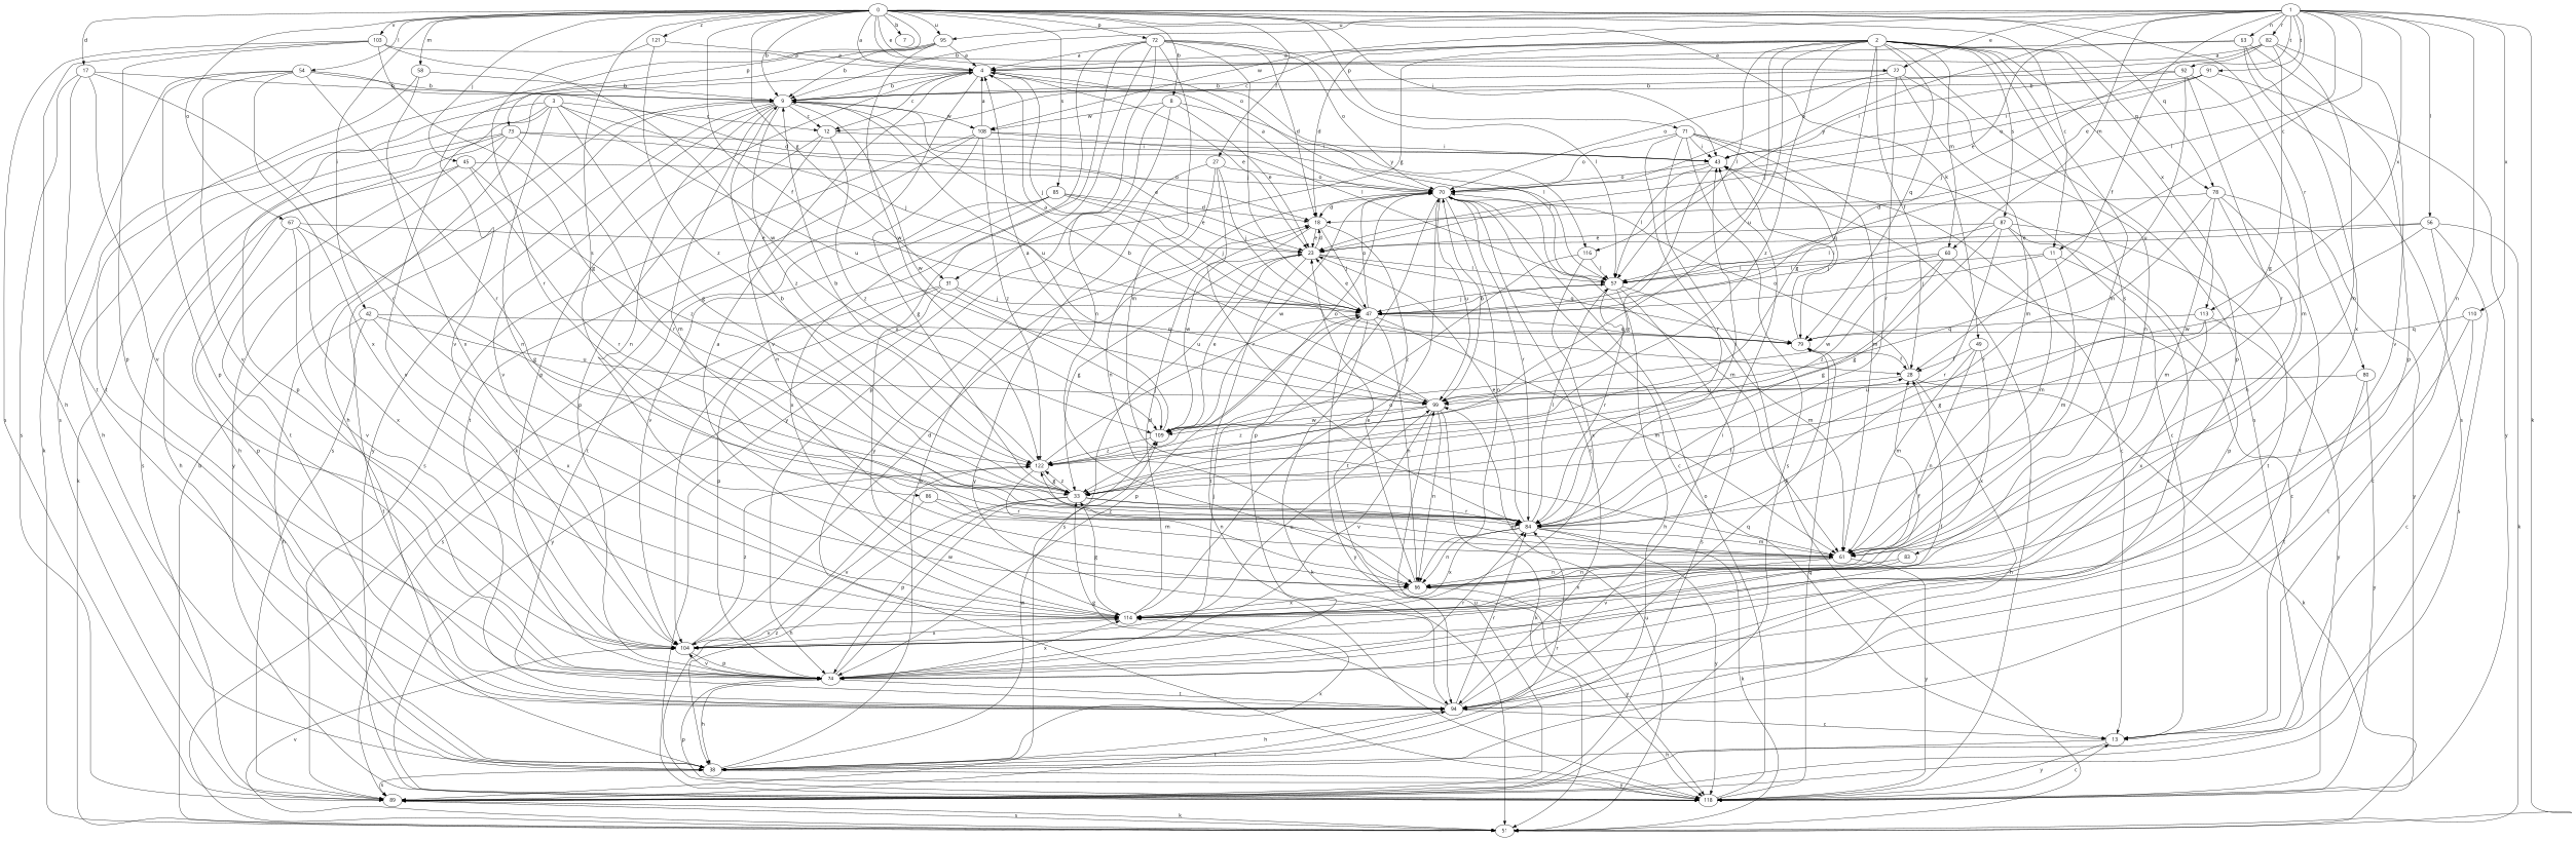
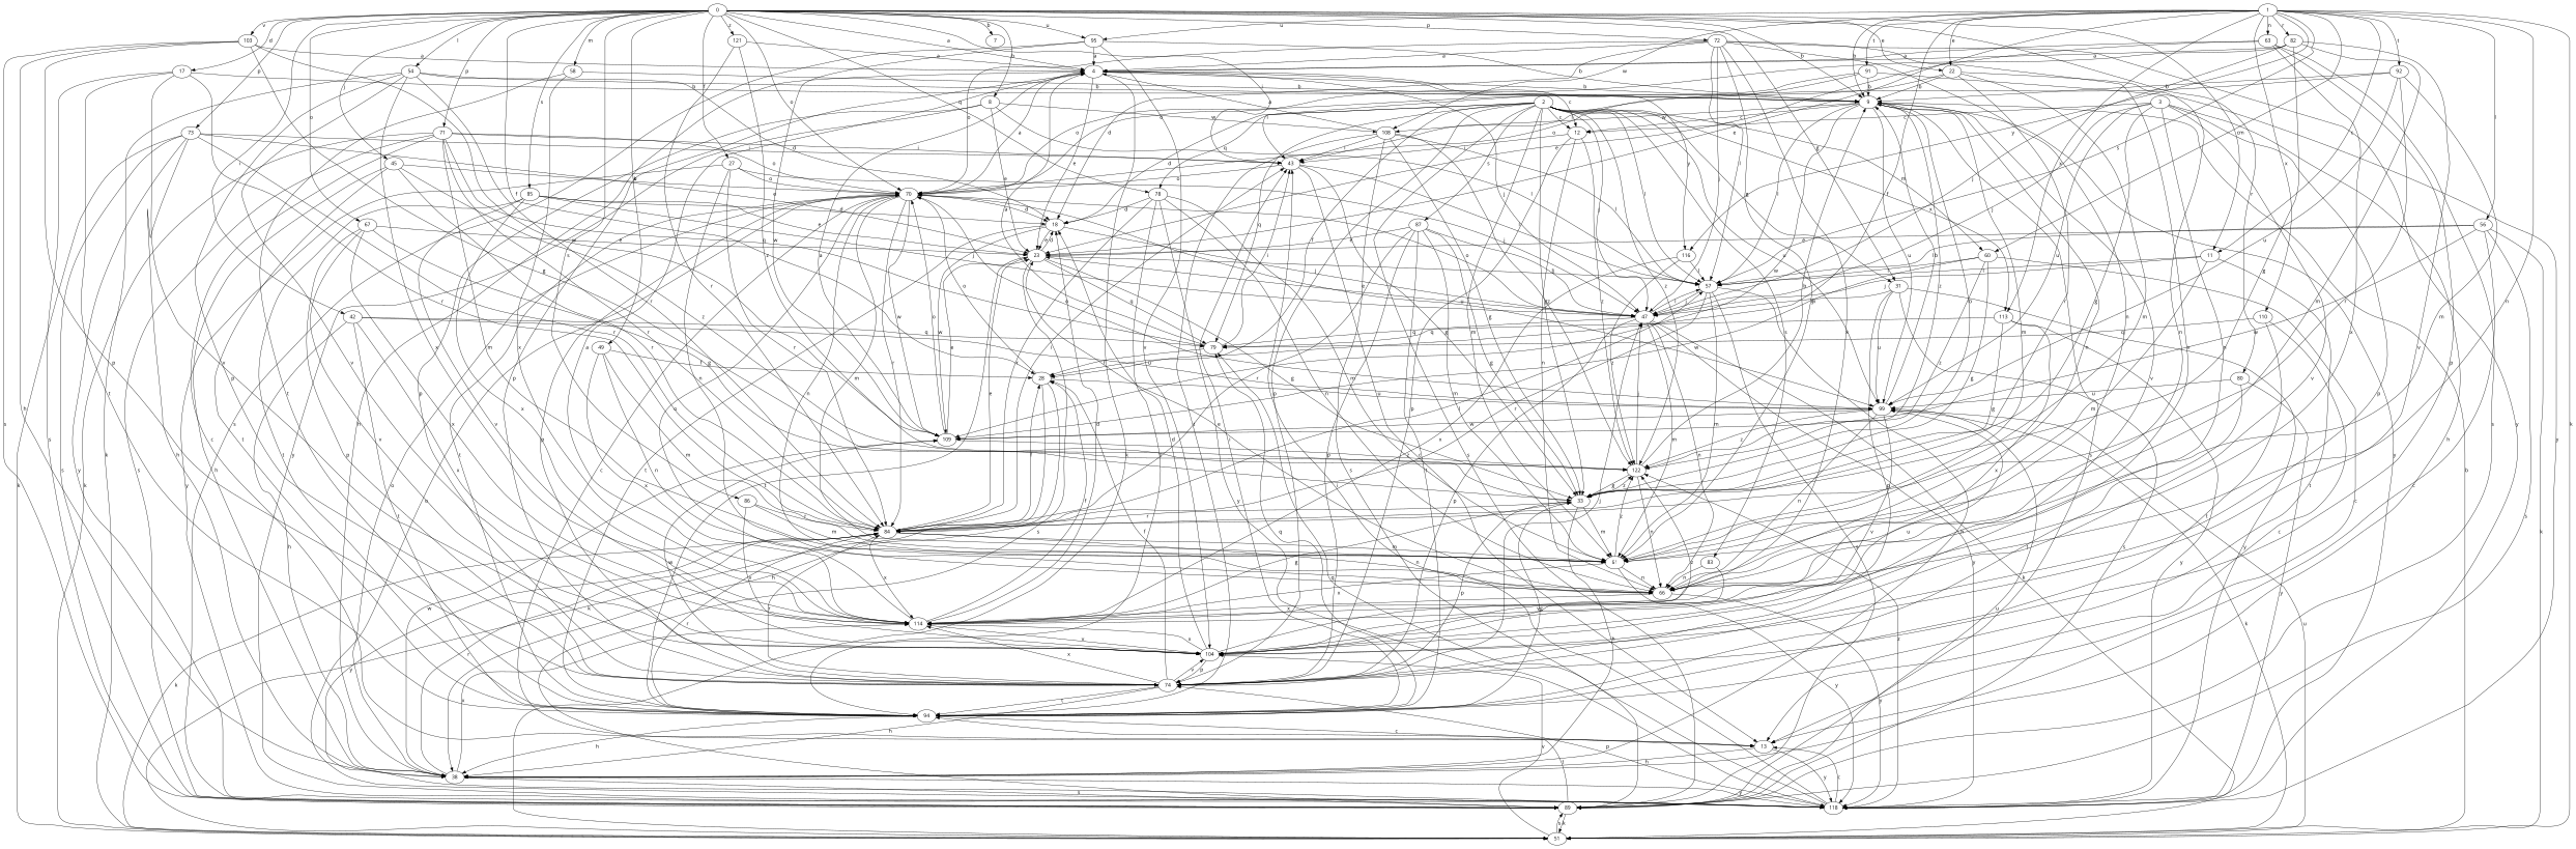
  strict digraph {
    fontname="Open Sans"
    node [fontname="Open Sans"]
    edge [fontname="Open Sans"]
    0
    4
    7
    8
    9
    11
    17
    22
    27
    28
    31
    42
    43
    45
    49
    54
    58
    67
    70
    71
    72
    73
    78
    80
    85
    86
    95
    103
    121
    23
    n31 [label=51]
    116
    12
    47
    74
    38
    57
    108
    118
    66
    61
    89
    99
    122
    104
    109
    94
    84
    79
    114
    33
    13
    18
    1
    56
    60
    63
    82
    91
    92
    110
    113
    2
    87
    n65 [label=83]
    3
    0 -> 4 [label=a]
    0 -> 7 [label=b]
    0 -> 8 [label=b]
    0 -> 9 [label=b]
    0 -> 11 [label=c]
    0 -> 17 [label=d]
    0 -> 22 [label=e]
    0 -> 27 [label=f]
    0 -> 28 [label=f]
    0 -> 31 [label=g]
    0 -> 42 [label=i]
    0 -> 43 [label=i]
    0 -> 45 [label=j]
    0 -> 49 [label=k]
    0 -> 54 [label=l]
    0 -> 58 [label=m]
    0 -> 67 [label=o]
    0 -> 70 [label=o]
    0 -> 71 [label=p]
    0 -> 72 [label=p]
    0 -> 73 [label=p]
    0 -> 78 [label=q]
    0 -> 80 [label=r]
    0 -> 85 [label=s]
    0 -> 86 [label=s]
    0 -> 95 [label=u]
    0 -> 103 [label=v]
    0 -> 121 [label=z]
    4 -> 9 [label=b]
    4 -> 23 [label=e]
    4 -> n31 [label=k]
    4 -> 116 [label=y]
    4 -> 12 [label=c]
    4 -> 47 [label=j]
    4 -> 74 [label=p]
    4 -> 38 [label=h]
    8 -> 23 [label=e]
    8 -> 74 [label=p]
    8 -> 57 [label=l]
    8 -> 108 [label=w]
    8 -> 118 [label=y]
    9 -> 12 [label=c]
    9 -> 57 [label=l]
    9 -> 108 [label=w]
    9 -> 118 [label=y]
    9 -> 66 [label=n]
    9 -> 61 [label=m]
    9 -> 89 [label=s]
    9 -> 99 [label=u]
    9 -> 122 [label=z]
    9 -> 104 [label=v]
    9 -> 109 [label=w]
    11 -> 47 [label=j]
    11 -> 57 [label=l]
    11 -> 61 [label=m]
    11 -> 94 [label=t]
    17 -> 9 [label=b]
    17 -> 89 [label=s]
    17 -> 104 [label=v]
    17 -> 94 [label=t]
    17 -> 84 [label=r]
    22 -> 9 [label=b]
    22 -> 70 [label=o]
    22 -> 66 [label=n]
    22 -> 61 [label=m]
    22 -> 84 [label=r]
    27 -> 70 [label=o]
    27 -> 47 [label=j]
    27 -> 118 [label=y]
    27 -> 66 [label=n]
    27 -> 84 [label=r]
    28 -> 70 [label=o]
    28 -> n31 [label=k]
    28 -> 38 [label=h]
    28 -> 99 [label=u]
    31 -> 47 [label=j]
    31 -> 74 [label=p]
    31 -> 118 [label=y]
    31 -> 89 [label=s]
    31 -> 99 [label=u]
    42 -> 38 [label=h]
    42 -> 99 [label=u]
    42 -> 94 [label=t]
    42 -> 79 [label=q]
    42 -> 114 [label=x]
    43 -> 70 [label=o]
    43 -> 57 [label=l]
    43 -> 33 [label=g]
    43 -> 13 [label=c]
    45 -> 70 [label=o]
    45 -> 38 [label=h]
    45 -> 122 [label=z]
    45 -> 94 [label=t]
    45 -> 84 [label=r]
    49 -> 28 [label=f]
    49 -> 66 [label=n]
    49 -> 61 [label=m]
    49 -> 114 [label=x]
    54 -> 9 [label=b]
    54 -> n31 [label=k]
    54 -> 74 [label=p]
    54 -> 104 [label=v]
    54 -> 84 [label=r]
    54 -> 114 [label=x]
    54 -> 18 [label=d]
    58 -> 9 [label=b]
    58 -> 94 [label=t]
    58 -> 114 [label=x]
    67 -> 23 [label=e]
    67 -> 74 [label=p]
    67 -> 104 [label=v]
    67 -> 114 [label=x]
    67 -> 33 [label=g]
    70 -> 4 [label=a]
    70 -> 74 [label=p]
    70 -> 66 [label=n]
    70 -> 61 [label=m]
    70 -> 99 [label=u]
    70 -> 109 [label=w]
    70 -> 94 [label=t]
    70 -> 84 [label=r]
    70 -> 13 [label=c]
    70 -> 18 [label=d]
    71 -> 43 [label=i]
    71 -> 70 [label=o]
    71 -> n31 [label=k]
    71 -> 61 [label=m]
    71 -> 89 [label=s]
    71 -> 84 [label=r]
    71 -> 79 [label=q]
    71 -> 13 [label=c]
    72 -> 4 [label=a]
    72 -> 70 [label=o]
    72 -> 47 [label=j]
    72 -> 57 [label=l]
    72 -> 118 [label=y]
    72 -> 66 [label=n]
    72 -> 61 [label=m]
    72 -> 104 [label=v]
    72 -> 114 [label=x]
    72 -> 18 [label=d]
    73 -> 43 [label=i]
    73 -> 23 [label=e]
    73 -> n31 [label=k]
    73 -> 38 [label=h]
    73 -> 118 [label=y]
    73 -> 89 [label=s]
    73 -> 84 [label=r]
    78 -> 118 [label=y]
    78 -> 66 [label=n]
    78 -> 61 [label=m]
    78 -> 94 [label=t]
    78 -> 84 [label=r]
    78 -> 18 [label=d]
    80 -> 118 [label=y]
    80 -> 99 [label=u]
    80 -> 94 [label=t]
    85 -> 23 [label=e]
    85 -> 47 [label=j]
    85 -> 104 [label=v]
    85 -> 94 [label=t]
    85 -> 114 [label=x]
    85 -> 18 [label=d]
    86 -> 61 [label=m]
    86 -> 104 [label=v]
    86 -> 84 [label=r]
    95 -> 4 [label=a]
    95 -> 9 [label=b]
    95 -> 89 [label=s]
    95 -> 104 [label=v]
    95 -> 109 [label=w]
    103 -> 4 [label=a]
    103 -> 74 [label=p]
    103 -> 38 [label=h]
    103 -> 89 [label=s]
    103 -> 109 [label=w]
    103 -> 33 [label=g]
    121 -> 4 [label=a]
    121 -> 122 [label=z]
    121 -> 84 [label=r]
    23 -> 57 [label=l]
    23 -> 89 [label=s]
    23 -> 94 [label=t]
    23 -> 79 [label=q]
    23 -> 33 [label=g]
    23 -> 18 [label=d]
    n31 -> 9 [label=b]
    n31 -> 89 [label=s]
    n31 -> 99 [label=u]
    n31 -> 104 [label=v]
    116 -> 57 [label=l]
    116 -> 122 [label=z]
    116 -> 114 [label=x]
    12 -> 43 [label=i]
    12 -> 74 [label=p]
    12 -> 66 [label=n]
    12 -> 122 [label=z]
    47 -> 70 [label=o]
    47 -> 23 [label=e]
    47 -> n31 [label=k]
    47 -> 74 [label=p]
    47 -> 57 [label=l]
    47 -> 118 [label=y]
    47 -> 66 [label=n]
    47 -> 61 [label=m]
    47 -> 79 [label=q]
    74 -> 28 [label=f]
    74 -> 47 [label=j]
    74 -> 38 [label=h]
    74 -> 104 [label=v]
    74 -> 109 [label=w]
    74 -> 94 [label=t]
    74 -> 84 [label=r]
    74 -> 114 [label=x]
    38 -> 70 [label=o]
    38 -> 118 [label=y]
    38 -> 89 [label=s]
    38 -> 109 [label=w]
    38 -> 84 [label=r]
    38 -> 114 [label=x]
    57 -> 47 [label=j]
    57 -> 38 [label=h]
    57 -> 61 [label=m]
    57 -> 89 [label=s]
    57 -> 84 [label=r]
    108 -> 4 [label=a]
    108 -> 43 [label=i]
    108 -> 57 [label=l]
    108 -> 89 [label=s]
    108 -> 122 [label=z]
    108 -> 94 [label=t]
    108 -> 33 [label=g]
    118 -> 43 [label=i]
    118 -> 70 [label=o]
    118 -> 74 [label=p]
    118 -> 122 [label=z]
    118 -> 79 [label=q]
    118 -> 13 [label=c]
    66 -> 23 [label=e]
    66 -> 118 [label=y]
    66 -> 114 [label=x]
    61 -> 118 [label=y]
    61 -> 66 [label=n]
    61 -> 122 [label=z]
    61 -> 114 [label=x]
    89 -> n31 [label=k]
    89 -> 99 [label=u]
    89 -> 94 [label=t]
    99 -> 9 [label=b]
    99 -> 70 [label=o]
    99 -> n31 [label=k]
    99 -> 66 [label=n]
    99 -> 122 [label=z]
    99 -> 104 [label=v]
    99 -> 109 [label=w]
    122 -> 9 [label=b]
    122 -> 47 [label=j]
    122 -> 66 [label=n]
    122 -> 33 [label=g]
    104 -> 74 [label=p]
    104 -> 99 [label=u]
    104 -> 122 [label=z]
    104 -> 114 [label=x]
    104 -> 18 [label=d]
    109 -> 4 [label=a]
    109 -> 70 [label=o]
    109 -> 23 [label=e]
    109 -> 122 [label=z]
    94 -> 43 [label=i]
    94 -> 38 [label=h]
    94 -> 84 [label=r]
    94 -> 79 [label=q]
    94 -> 33 [label=g]
    94 -> 13 [label=c]
    84 -> 28 [label=f]
    84 -> 43 [label=i]
    84 -> 23 [label=e]
    84 -> n31 [label=k]
    84 -> 57 [label=l]
    84 -> 118 [label=y]
    84 -> 66 [label=n]
    84 -> 61 [label=m]
    84 -> 114 [label=x]
    79 -> 4 [label=a]
    79 -> 28 [label=f]
    79 -> 43 [label=i]
    114 -> 4 [label=a]
    114 -> 28 [label=f]
    114 -> 70 [label=o]
    114 -> 104 [label=v]
    114 -> 33 [label=g]
    114 -> 18 [label=d]
    33 -> 9 [label=b]
    33 -> 74 [label=p]
    33 -> 38 [label=h]
    33 -> 61 [label=m]
    33 -> 122 [label=z]
    33 -> 84 [label=r]
    13 -> 38 [label=h]
    13 -> 118 [label=y]
    18 -> 23 [label=e]
    18 -> 47 [label=j]
    18 -> 109 [label=w]
    18 -> 94 [label=t]
    1 -> 9 [label=b]
    1 -> 11 [label=c]
    1 -> 22 [label=e]
    1 -> 28 [label=f]
    1 -> 95 [label=u]
    1 -> 23 [label=e]
    1 -> n31 [label=k]
    1 -> 116 [label=y]
-   1 -> 57 [label=l]
+   1 -> 57 [label=s]
    1 -> 108 [label=w]
    1 -> 66 [label=n]
    1 -> 56 [label=l]
    1 -> 60 [label=m]
    1 -> 63 [label=n]
    1 -> 82 [label=r]
    1 -> 91 [label=t]
    1 -> 92 [label=t]
    1 -> 110 [label=x]
    1 -> 113 [label=x]
    56 -> 23 [label=e]
    56 -> n31 [label=k]
    56 -> 57 [label=l]
    56 -> 89 [label=s]
    56 -> 109 [label=w]
    56 -> 13 [label=c]
    60 -> 57 [label=l]
    60 -> 122 [label=z]
    60 -> 109 [label=w]
    60 -> 33 [label=g]
    60 -> 13 [label=c]
    63 -> 4 [label=a]
    63 -> 23 [label=e]
    63 -> 74 [label=p]
    63 -> 89 [label=s]
    63 -> 114 [label=x]
    82 -> 4 [label=a]
    82 -> 70 [label=o]
    82 -> 47 [label=j]
    82 -> 61 [label=m]
    82 -> 104 [label=v]
    82 -> 33 [label=g]
    91 -> 9 [label=b]
    91 -> 43 [label=i]
    91 -> 70 [label=o]
    91 -> 118 [label=y]
    92 -> 9 [label=b]
    92 -> 43 [label=i]
    92 -> 61 [label=m]
    92 -> 99 [label=u]
    92 -> 84 [label=r]
    110 -> 94 [label=t]
    110 -> 79 [label=q]
    110 -> 13 [label=c]
    113 -> 118 [label=y]
    113 -> 79 [label=q]
    113 -> 114 [label=x]
    113 -> 33 [label=g]
-   2 -> 4 [label=a]
    2 -> 28 [label=f]
    2 -> 31 [label=g]
    2 -> 78 [label=q]
    2 -> 12 [label=c]
    2 -> 47 [label=j]
    2 -> 74 [label=p]
    2 -> 57 [label=l]
    2 -> 61 [label=m]
    2 -> 89 [label=s]
    2 -> 99 [label=u]
    2 -> 122 [label=z]
    2 -> 79 [label=q]
    2 -> 33 [label=g]
    2 -> 18 [label=d]
    2 -> 60 [label=m]
    2 -> 113 [label=x]
    2 -> 87 [label=s]
    2 -> n65 [label=s]
    87 -> 23 [label=e]
    87 -> 47 [label=j]
    87 -> 74 [label=p]
    87 -> 61 [label=m]
    87 -> 94 [label=t]
    87 -> 84 [label=r]
    87 -> 33 [label=g]
    n65 -> 66 [label=n]
    n65 -> 104 [label=v]
    3 -> 12 [label=c]
    3 -> 47 [label=j]
    3 -> 74 [label=p]
    3 -> 38 [label=h]
    3 -> 66 [label=n]
    3 -> 99 [label=u]
    3 -> 104 [label=v]
    3 -> 33 [label=g]
  }
